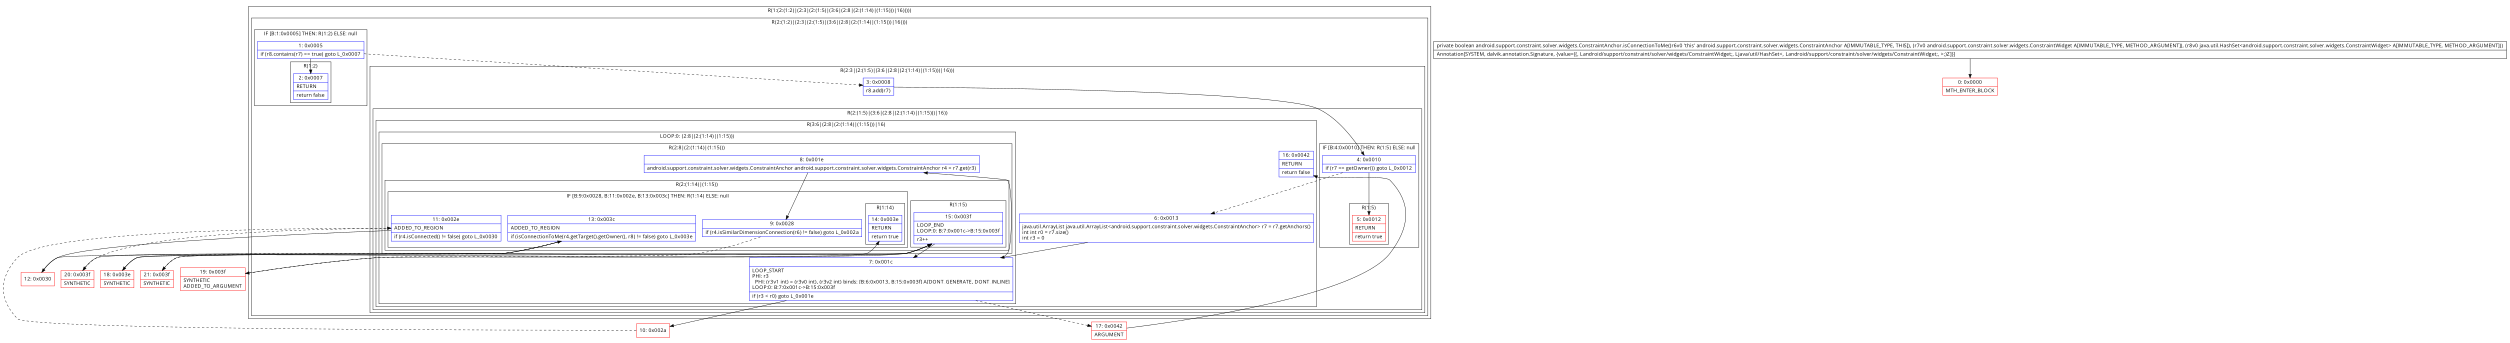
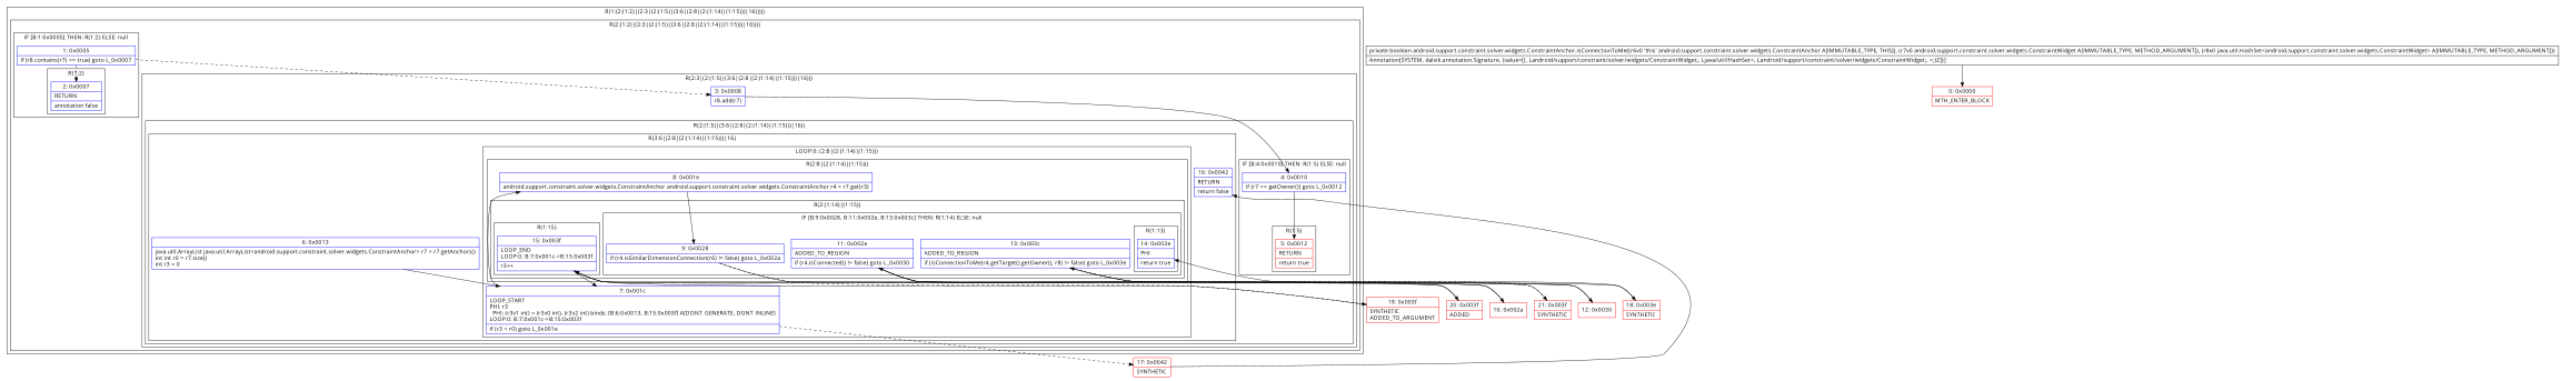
  digraph {
    fontname="Open Sans"
    node [color=blue fontname="Open Sans" shape=record]
    edge [fontname="Open Sans"]
-   n1 [label="{2\:\ 0x0007|RETURN\l|return false\l}"]
+   n1 [label="{2\:\ 0x0007|RETURN\l|annotation false\l}"]
    n2 [label="{1\:\ 0x0005|if (r8.contains(r7) == true) goto L_0x0007\l}"]
    n3 [color=red label="{5\:\ 0x0012|RETURN\l|return true\l}"]
    n4 [label="{4\:\ 0x0010|if (r7 == getOwner()) goto L_0x0012\l}"]
-   n5 [label="{14\:\ 0x003e|RETURN\l|return true\l}"]
+   n5 [label="{14\:\ 0x003e|PHI\l|return true\l}"]
    n6 [label="{9\:\ 0x0028|if (r4.isSimilarDimensionConnection(r6) != false) goto L_0x002a\l}"]
    n7 [label="{11\:\ 0x002e|ADDED_TO_REGION\l|if (r4.isConnected() != false) goto L_0x0030\l}"]
    n8 [label="{13\:\ 0x003c|ADDED_TO_REGION\l|if (isConnectionToMe(r4.getTarget().getOwner(), r8) != false) goto L_0x003e\l}"]
    n9 [label="{15\:\ 0x003f|LOOP_END\lLOOP:0: B:7:0x001c\-\>B:15:0x003f\l|r3++\l}"]
    n10 [label="{8\:\ 0x001e|android.support.constraint.solver.widgets.ConstraintAnchor android.support.constraint.solver.widgets.ConstraintAnchor r4 = r7.get(r3)\l}"]
    n11 [label="{7\:\ 0x001c|LOOP_START\lPHI: r3 \l  PHI: (r3v1 int) = (r3v0 int), (r3v2 int) binds: [B:6:0x0013, B:15:0x003f] A[DONT_GENERATE, DONT_INLINE]\lLOOP:0: B:7:0x001c\-\>B:15:0x003f\l|if (r3 \< r0) goto L_0x001e\l}"]
    n12 [label="{6\:\ 0x0013|java.util.ArrayList java.util.ArrayList\<android.support.constraint.solver.widgets.ConstraintAnchor\> r7 = r7.getAnchors()\lint int r0 = r7.size()\lint r3 = 0\l}"]
    n13 [label="{16\:\ 0x0042|RETURN\l|return false\l}"]
    n14 [label="{3\:\ 0x0008|r8.add(r7)\l}"]
    n15 [color=red label="{10\:\ 0x002a}"]
    n16 [color=red label="{19\:\ 0x003f|SYNTHETIC\lADDED_TO_ARGUMENT\l}"]
    n17 [color=red label="{12\:\ 0x0030}"]
-   n18 [color=red label="{20\:\ 0x003f|SYNTHETIC\l}"]
+   n18 [color=red label="{20\:\ 0x003f|ADDED\l}"]
    n19 [color=red label="{18\:\ 0x003e|SYNTHETIC\l}"]
    n20 [color=red label="{21\:\ 0x003f|SYNTHETIC\l}"]
-   n21 [color=red label="{17\:\ 0x0042|ARGUMENT\l}"]
+   n21 [color=red label="{17\:\ 0x0042|SYNTHETIC\l}"]
    n22 [color=red label="{0\:\ 0x0000|MTH_ENTER_BLOCK\l}"]
    n23 [label="{private boolean android.support.constraint.solver.widgets.ConstraintAnchor.isConnectionToMe((r6v0 'this' android.support.constraint.solver.widgets.ConstraintAnchor A[IMMUTABLE_TYPE, THIS]), (r7v0 android.support.constraint.solver.widgets.ConstraintWidget A[IMMUTABLE_TYPE, METHOD_ARGUMENT]), (r8v0 java.util.HashSet\<android.support.constraint.solver.widgets.ConstraintWidget\> A[IMMUTABLE_TYPE, METHOD_ARGUMENT]))  | Annotation[SYSTEM, dalvik.annotation.Signature, \{value=[(, Landroid\/support\/constraint\/solver\/widgets\/ConstraintWidget;, Ljava\/util\/HashSet\<, Landroid\/support\/constraint\/solver\/widgets\/ConstraintWidget;, \>;)Z]\}]\l}" color=""]
    subgraph cluster_1 {
      label="R(1:(2:(1:2)|(2:3|(2:(1:5)|(3:6|(2:8|(2:(1:14)|(1:15)))|16)))))"
      subgraph cluster_2 {
        label="R(2:(1:2)|(2:3|(2:(1:5)|(3:6|(2:8|(2:(1:14)|(1:15)))|16))))"
        subgraph cluster_3 {
          label="IF [B:1:0x0005] THEN: R(1:2) ELSE: null"
          n2
          subgraph cluster_4 {
            label="R(1:2)"
            n1
          }
        }
        subgraph cluster_5 {
          label="R(2:3|(2:(1:5)|(3:6|(2:8|(2:(1:14)|(1:15)))|16)))"
          n14
          subgraph cluster_6 {
            label="R(2:(1:5)|(3:6|(2:8|(2:(1:14)|(1:15)))|16))"
            subgraph cluster_7 {
              label="IF [B:4:0x0010] THEN: R(1:5) ELSE: null"
              n4
              subgraph cluster_8 {
                label="R(1:5)"
                n3
              }
            }
            subgraph cluster_9 {
              label="R(3:6|(2:8|(2:(1:14)|(1:15)))|16)"
              n12
              n13
              subgraph cluster_10 {
                label="LOOP:0: (2:8|(2:(1:14)|(1:15)))"
                n11
                subgraph cluster_11 {
                  label="R(2:8|(2:(1:14)|(1:15)))"
                  n10
                  subgraph cluster_12 {
                    label="R(2:(1:14)|(1:15))"
                    subgraph cluster_13 {
                      label="IF [B:9:0x0028, B:11:0x002e, B:13:0x003c] THEN: R(1:14) ELSE: null"
                      n6
                      n7
                      n8
                      subgraph cluster_14 {
-                       label="R(1:14)"
+                       label="R(1:13)"
                        n5
                      }
                    }
                    subgraph cluster_15 {
                      label="R(1:15)"
                      n9
                    }
                  }
                }
              }
            }
          }
        }
      }
    }
-   n2 -> n1
+   n2 -> n1 [style=dashed]
    n2 -> n14 [style=dashed]
    n4 -> n3
-   n4 -> n12 [style=dashed]
-   n11 -> n15
+   n6 -> n15
    n6 -> n16 [style=dashed]
    n7 -> n17
-   n7 -> n18 [style=dashed]
+   n7 -> n18 [style=solid]
    n8 -> n19
    n8 -> n20 [style=dashed]
    n9 -> n11
    n10 -> n6
    n11 -> n10
    n11 -> n21 [style=dashed]
    n12 -> n11
    n14 -> n4
-   n15 -> n7 [style=dashed]
+   n15 -> n7
    n16 -> n9
    n17 -> n8
    n18 -> n9
    n19 -> n5
    n20 -> n9
    n21 -> n13
    n23 -> n22
  }
